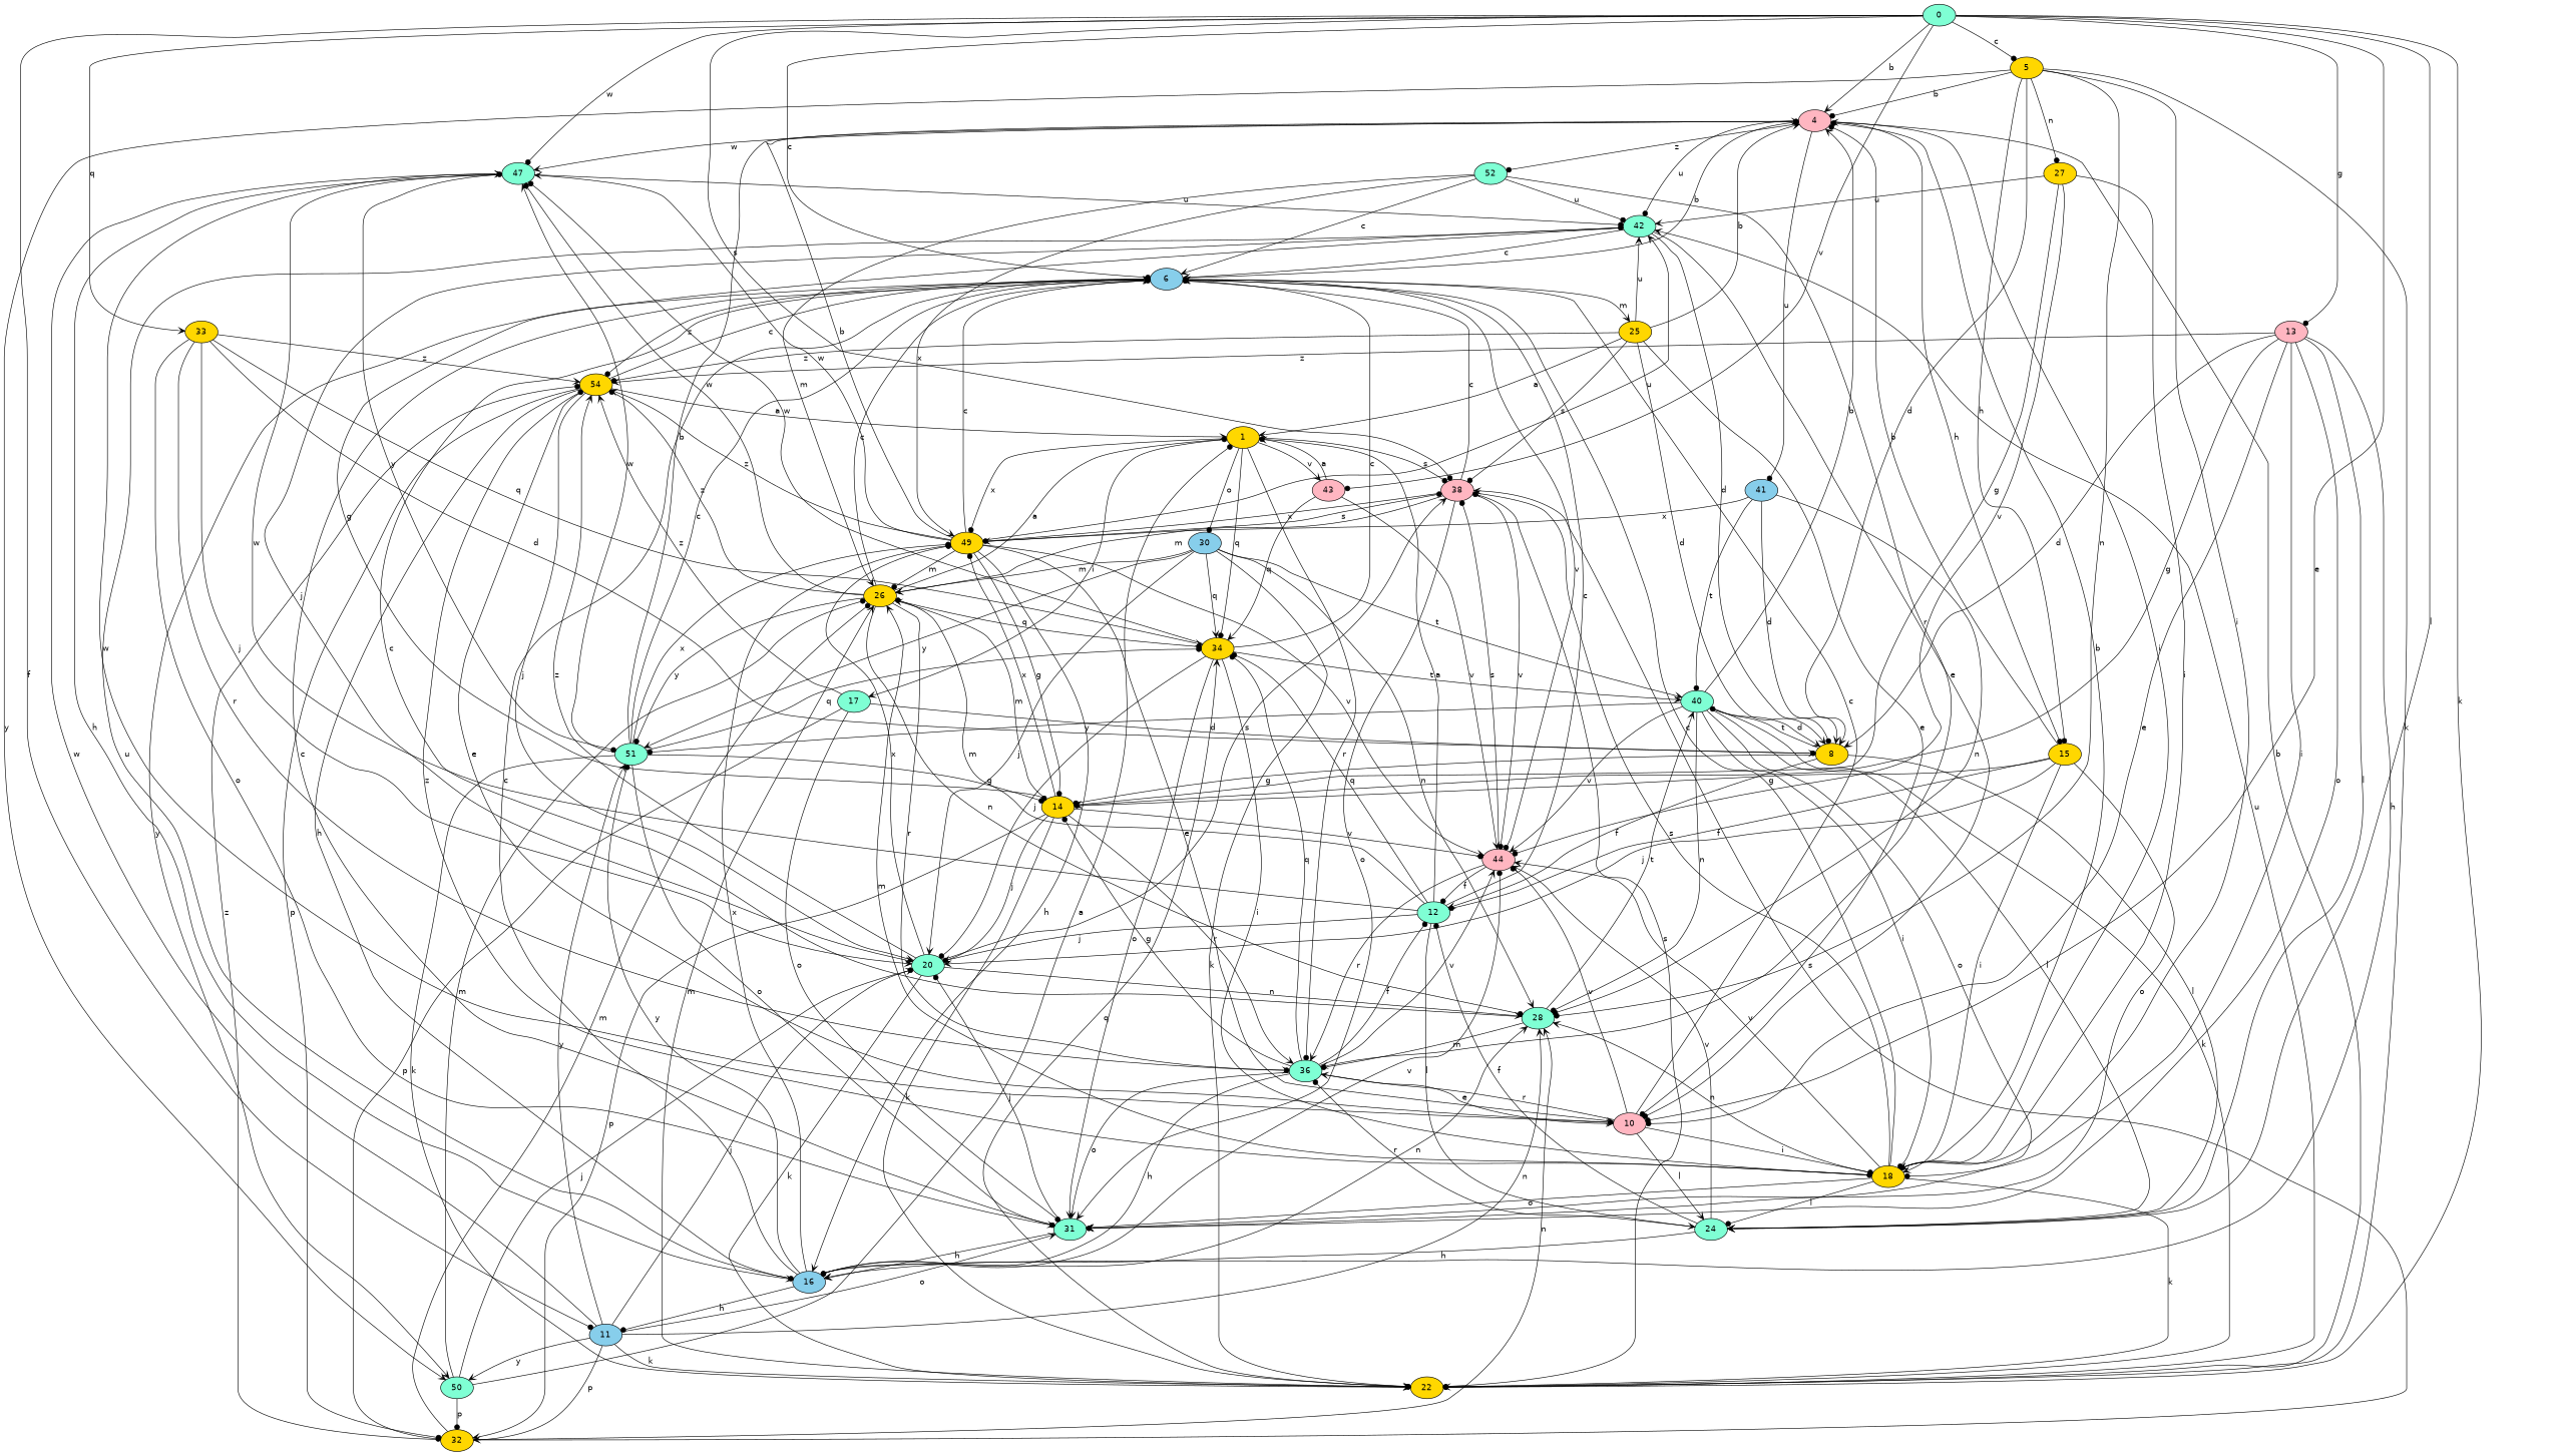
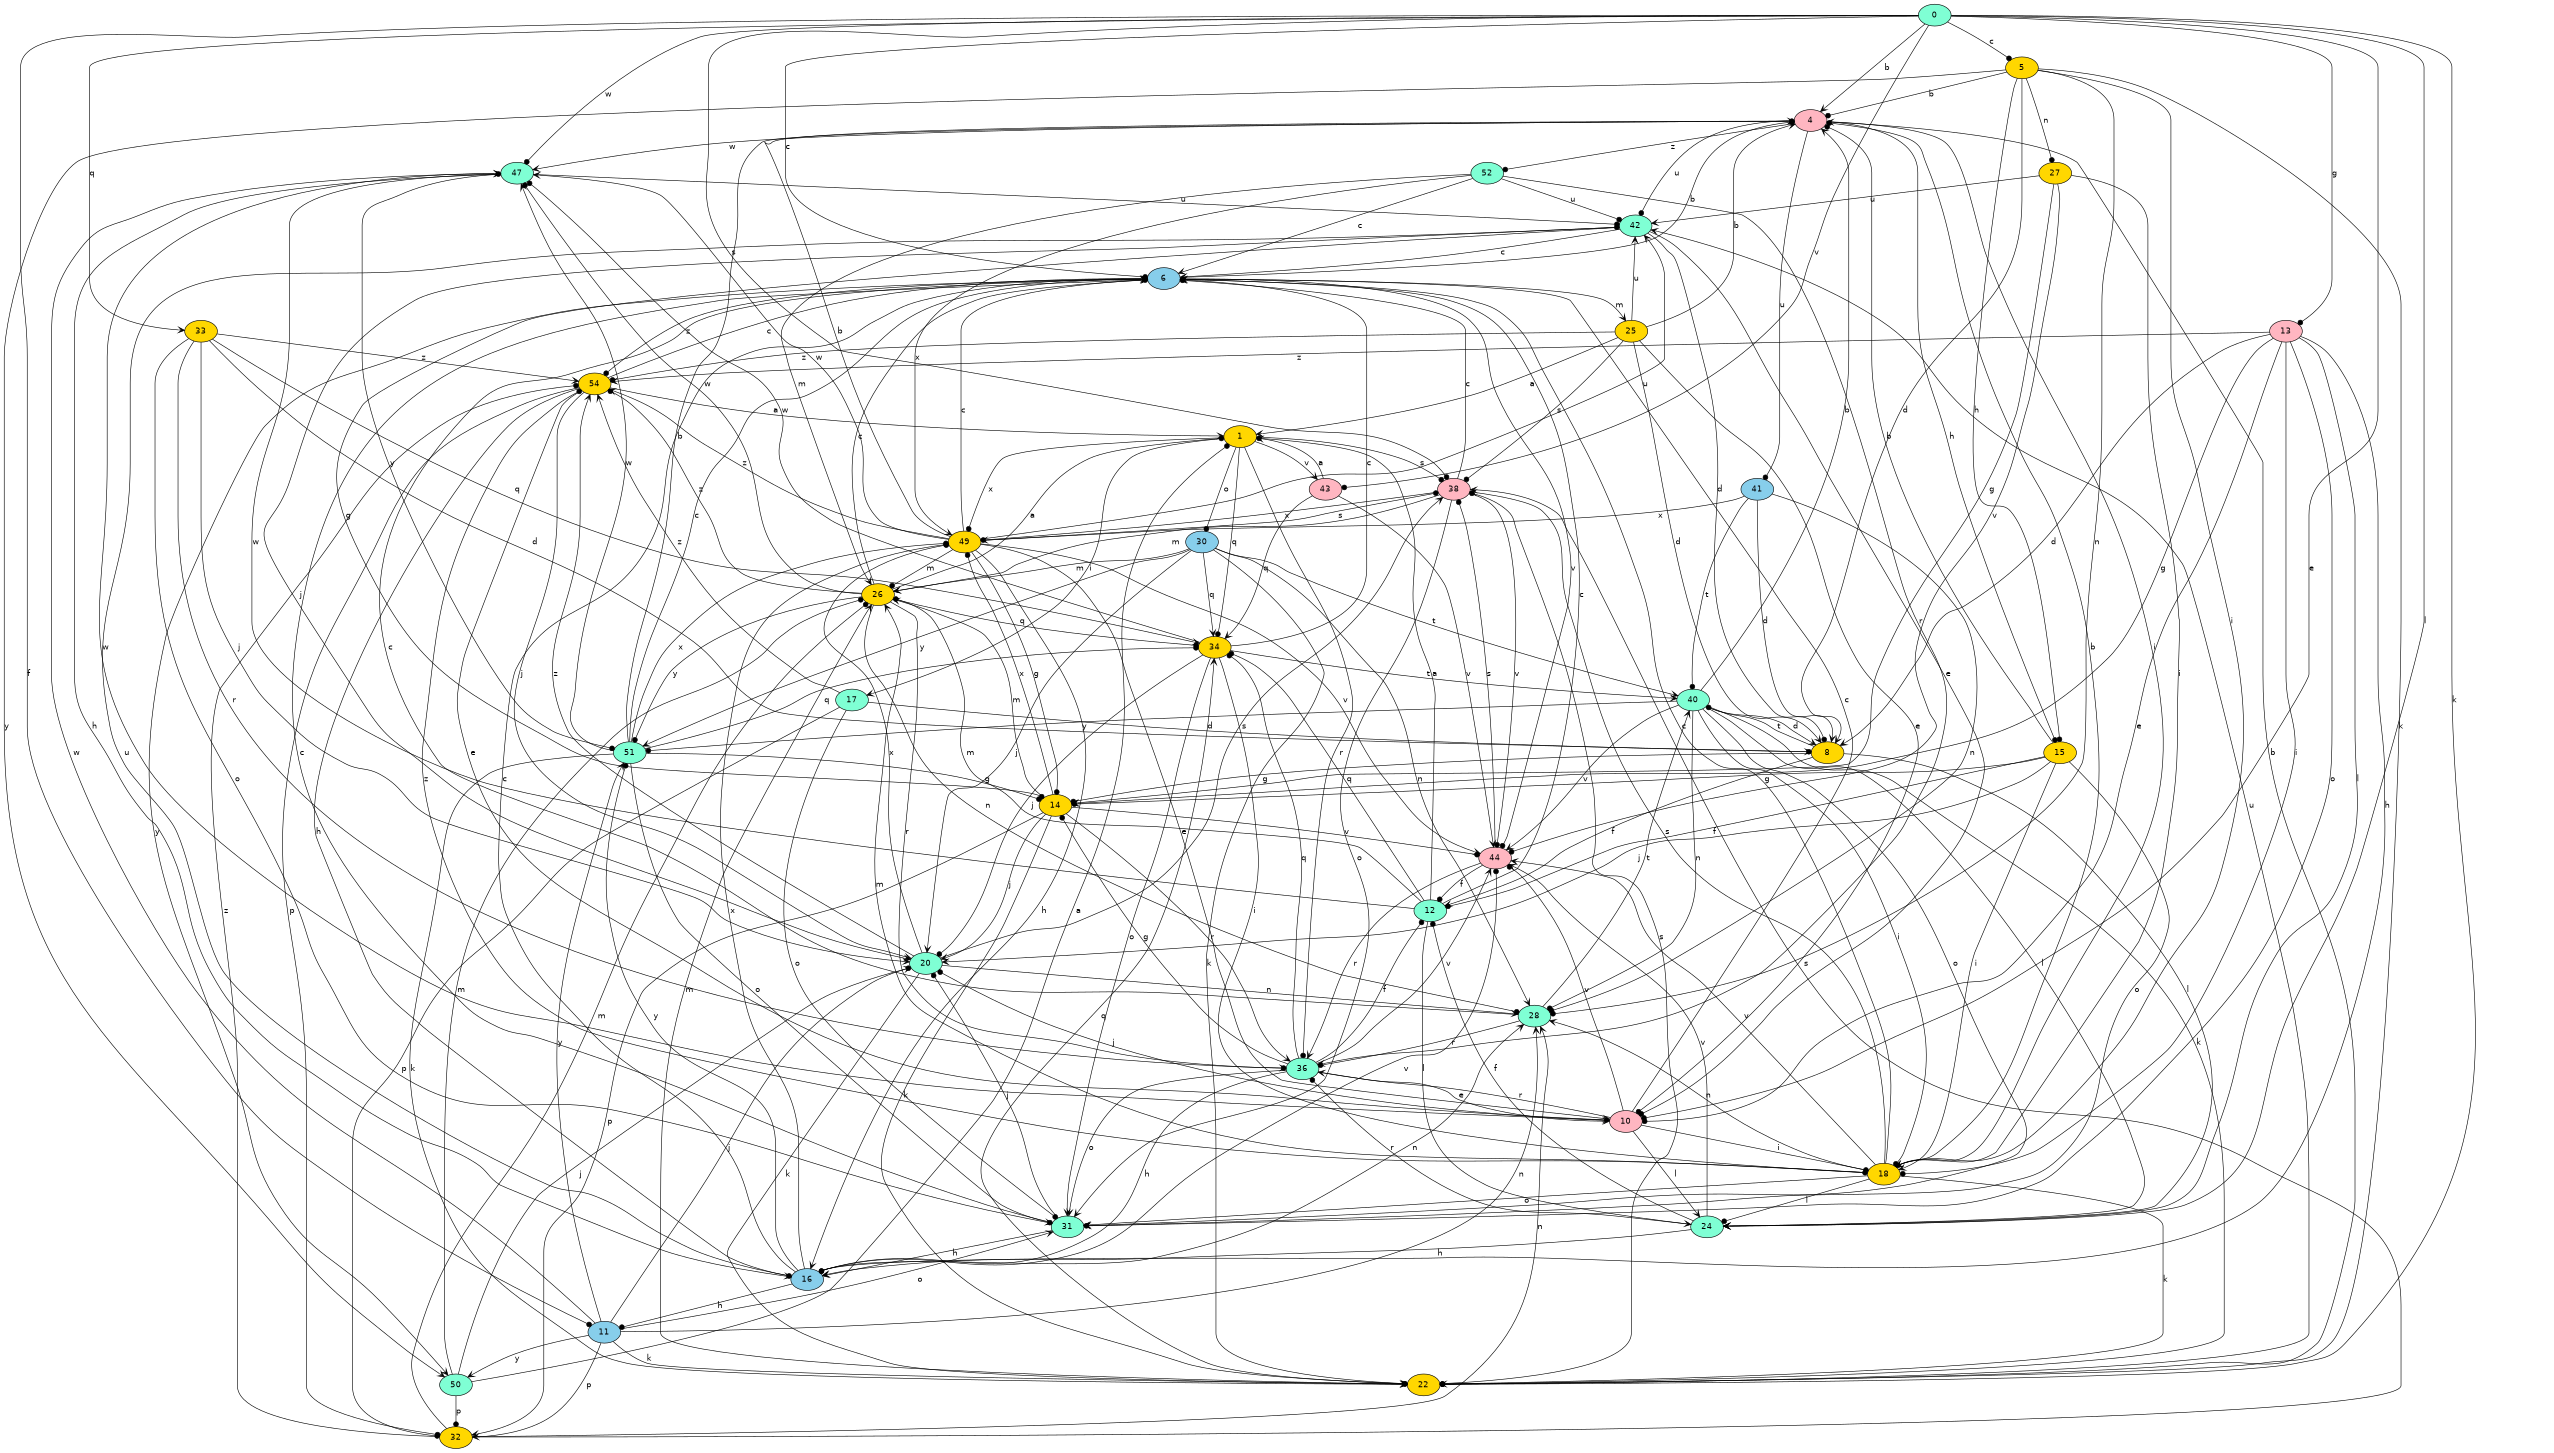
  strict digraph {
    fontname="DejaVu Sans"
    node [fillcolor=gold fontname="DejaVu Sans" style=filled]
    edge [arrowhead=vee fontname="DejaVu Sans"]
    0 [fillcolor=aquamarine]
    4 [fillcolor=lightpink]
    5
    6 [fillcolor=skyblue]
    10 [fillcolor=lightpink]
    11 [fillcolor=skyblue]
    13 [fillcolor=lightpink]
    22
    24 [fillcolor=aquamarine]
    33
    38 [fillcolor=lightpink]
    43 [fillcolor=lightpink]
    47 [fillcolor=aquamarine]
    15
    18
    41 [fillcolor=skyblue]
    42 [fillcolor=aquamarine]
    52 [fillcolor=aquamarine]
    8
    27
    28 [fillcolor=aquamarine]
    50 [fillcolor=aquamarine]
    25
    44 [fillcolor=lightpink]
    54
    36 [fillcolor=aquamarine]
    31 [fillcolor=aquamarine]
    20 [fillcolor=aquamarine]
    32
    51 [fillcolor=aquamarine]
    14
    16 [fillcolor=skyblue]
    34
    26
    12 [fillcolor=aquamarine]
    49
    1
    17 [fillcolor=aquamarine]
    30 [fillcolor=skyblue]
    40 [fillcolor=aquamarine]
    0 -> 4 [label=b]
    0 -> 5 [arrowhead=dot label=c]
    0 -> 6 [arrowhead=dot label=c]
    0 -> 10 [arrowhead=dot label=e]
    0 -> 11 [arrowhead=dot label=f]
    0 -> 13 [arrowhead=dot label=g]
    0 -> 22 [arrowhead=dot label=k]
    0 -> 24 [label=l]
    0 -> 33 [label=q]
    0 -> 38 [arrowhead=dot label=s]
    0 -> 43 [arrowhead=dot label=v]
    0 -> 47 [arrowhead=dot label=w]
    4 -> 47 [label=w]
    4 -> 15 [arrowhead=dot label=h]
    4 -> 18 [label=i]
    4 -> 41 [arrowhead=dot label=u]
    4 -> 42 [arrowhead=dot label=u]
    4 -> 52 [arrowhead=dot label=z]
    5 -> 4 [arrowhead=dot label=b]
    5 -> 22 [arrowhead=dot label=k]
    5 -> 15 [arrowhead=dot label=h]
    5 -> 18 [arrowhead=dot label=i]
    5 -> 8 [label=d]
    5 -> 27 [arrowhead=dot label=n]
    5 -> 28 [arrowhead=dot label=n]
    5 -> 50 [label=y]
    6 -> 4 [arrowhead=dot label=b]
    6 -> 50 [label=y]
    6 -> 25 [label=m]
    6 -> 44 [arrowhead=dot label=v]
    6 -> 54 [arrowhead=dot label=z]
    10 -> 6 [label=c]
    10 -> 24 [label=l]
    10 -> 47 [label=w]
    10 -> 18 [arrowhead=dot label=i]
    10 -> 44 [arrowhead=dot label=v]
    10 -> 36 [label=r]
    11 -> 22 [arrowhead=dot label=k]
    11 -> 47 [label=w]
    11 -> 28 [label=n]
    11 -> 50 [label=y]
    11 -> 31 [label=o]
    11 -> 20 [arrowhead=dot label=j]
    11 -> 32 [label=p]
    11 -> 51 [label=y]
    13 -> 10 [arrowhead=dot label=e]
    13 -> 24 [label=l]
    13 -> 18 [arrowhead=dot label=i]
    13 -> 8 [label=d]
    13 -> 54 [label=z]
    13 -> 31 [label=o]
    13 -> 14 [label=g]
    13 -> 16 [arrowhead=dot label=h]
    22 -> 4 [label=b]
    22 -> 38 [arrowhead=dot label=s]
    22 -> 42 [label=u]
    22 -> 34 [label=q]
    22 -> 26 [label=m]
    24 -> 44 [label=v]
    24 -> 36 [arrowhead=dot label=r]
    24 -> 16 [label=h]
    24 -> 12 [arrowhead=dot label=f]
    33 -> 8 [arrowhead=dot label=d]
    33 -> 54 [label=z]
    33 -> 36 [label=r]
    33 -> 31 [label=o]
    33 -> 20 [label=j]
    33 -> 34 [label=q]
    38 -> 6 [arrowhead=dot label=c]
    38 -> 44 [arrowhead=dot label=v]
    38 -> 31 [label=o]
    38 -> 26 [label=m]
    38 -> 49 [arrowhead=dot label=x]
    43 -> 44 [label=v]
    43 -> 34 [label=q]
    43 -> 1 [label=a]
    47 -> 42 [arrowhead=dot label=u]
    47 -> 51 [arrowhead=dot label=y]
    47 -> 16 [label=h]
    15 -> 4 [arrowhead=dot label=b]
    15 -> 18 [label=i]
    15 -> 31 [arrowhead=dot label=o]
    15 -> 20 [label=j]
    15 -> 14 [arrowhead=dot label=g]
    15 -> 12 [arrowhead=dot label=f]
    18 -> 4 [arrowhead=dot label=b]
    18 -> 6 [arrowhead=dot label=c]
    18 -> 22 [arrowhead=dot label=k]
    18 -> 24 [arrowhead=dot label=l]
    18 -> 38 [label=s]
    18 -> 28 [label=n]
    18 -> 44 [label=v]
    18 -> 54 [arrowhead=dot label=z]
    18 -> 31 [label=o]
    18 -> 26 [label=m]
    41 -> 8 [label=d]
    41 -> 28 [arrowhead=dot label=n]
    41 -> 49 [label=x]
    41 -> 40 [arrowhead=dot label=t]
    42 -> 6 [label=c]
    42 -> 10 [arrowhead=dot label=e]
    42 -> 8 [arrowhead=dot label=d]
    42 -> 20 [label=j]
    42 -> 14 [arrowhead=dot label=g]
    52 -> 6 [label=c]
    52 -> 42 [arrowhead=dot label=u]
    52 -> 36 [label=r]
    52 -> 26 [label=m]
    52 -> 49 [label=x]
    8 -> 24 [label=l]
    8 -> 14 [arrowhead=dot label=g]
    8 -> 12 [label=f]
    8 -> 40 [arrowhead=dot label=t]
    27 -> 18 [label=i]
    27 -> 42 [label=u]
    27 -> 44 [arrowhead=dot label=v]
    27 -> 14 [label=g]
    28 -> 6 [label=c]
-   28 -> 36 [arrowhead=dot label=m]
+   28 -> 36 [arrowhead=dot label=r]
    28 -> 40 [label=t]
    50 -> 20 [label=j]
    50 -> 32 [arrowhead=dot label=p]
    50 -> 26 [arrowhead=dot label=m]
    50 -> 1 [arrowhead=dot label=a]
    25 -> 4 [label=b]
    25 -> 10 [arrowhead=dot label=e]
    25 -> 38 [arrowhead=dot label=s]
    25 -> 42 [label=u]
    25 -> 8 [label=d]
    25 -> 54 [arrowhead=dot label=z]
    25 -> 1 [label=a]
    44 -> 38 [arrowhead=dot label=s]
    44 -> 36 [label=r]
    44 -> 12 [arrowhead=dot label=f]
    54 -> 6 [arrowhead=dot label=c]
    54 -> 10 [label=e]
    54 -> 20 [label=j]
    54 -> 32 [arrowhead=dot label=p]
    54 -> 16 [arrowhead=dot label=h]
    54 -> 1 [label=a]
    36 -> 10 [label=e]
    36 -> 44 [label=v]
    36 -> 31 [label=o]
    36 -> 14 [arrowhead=dot label=g]
    36 -> 16 [arrowhead=dot label=h]
    36 -> 34 [arrowhead=dot label=q]
    36 -> 12 [arrowhead=dot label=f]
    31 -> 6 [label=c]
    31 -> 20 [arrowhead=dot label=j]
    31 -> 16 [label=h]
    20 -> 22 [label=k]
    20 -> 38 [label=s]
    20 -> 28 [label=n]
    20 -> 54 [label=z]
    20 -> 49 [arrowhead=dot label=x]
    32 -> 38 [label=s]
    32 -> 28 [label=n]
    32 -> 54 [arrowhead=dot label=z]
    32 -> 26 [arrowhead=dot label=m]
    51 -> 4 [arrowhead=dot label=b]
    51 -> 6 [arrowhead=dot label=c]
    51 -> 22 [label=k]
    51 -> 47 [label=w]
    51 -> 31 [arrowhead=dot label=o]
    51 -> 14 [arrowhead=dot label=g]
    51 -> 34 [arrowhead=dot label=q]
    51 -> 49 [arrowhead=dot label=x]
    14 -> 22 [arrowhead=dot label=k]
    14 -> 44 [arrowhead=dot label=v]
    14 -> 36 [label=r]
    14 -> 20 [label=j]
    14 -> 32 [label=p]
    14 -> 26 [label=m]
    14 -> 49 [arrowhead=dot label=x]
    16 -> 6 [label=c]
    16 -> 11 [arrowhead=dot label=h]
    16 -> 42 [arrowhead=dot label=u]
    16 -> 28 [label=n]
    16 -> 44 [arrowhead=dot label=v]
    16 -> 51 [arrowhead=dot label=y]
    16 -> 49 [arrowhead=dot label=x]
    34 -> 6 [label=c]
    34 -> 47 [arrowhead=dot label=w]
    34 -> 18 [arrowhead=dot label=i]
    34 -> 31 [label=o]
    34 -> 20 [arrowhead=dot label=j]
    34 -> 40 [label=t]
    26 -> 6 [arrowhead=dot label=c]
    26 -> 47 [arrowhead=dot label=w]
    26 -> 28 [arrowhead=dot label=n]
    26 -> 54 [arrowhead=dot label=z]
    26 -> 36 [arrowhead=dot label=r]
    26 -> 51 [arrowhead=dot label=y]
    26 -> 34 [arrowhead=dot label=q]
    26 -> 1 [arrowhead=dot label=a]
    12 -> 6 [label=c]
    12 -> 24 [label=l]
    12 -> 47 [arrowhead=dot label=w]
-   12 -> 20 [arrowhead=dot label=j]
+   10 -> 20 [arrowhead=dot label=j]
    12 -> 34 [arrowhead=dot label=q]
    12 -> 26 [arrowhead=dot label=m]
    12 -> 1 [arrowhead=dot label=a]
    49 -> 4 [label=b]
    49 -> 6 [label=c]
    49 -> 10 [label=e]
    49 -> 38 [arrowhead=dot label=s]
    49 -> 47 [label=w]
    49 -> 42 [label=u]
    49 -> 44 [label=v]
    49 -> 54 [label=z]
    49 -> 14 [arrowhead=dot label=g]
    49 -> 16 [label=h]
    49 -> 26 [arrowhead=dot label=m]
    1 -> 38 [arrowhead=dot label=s]
    1 -> 43 [label=v]
    1 -> 36 [arrowhead=dot label=r]
    1 -> 34 [arrowhead=dot label=q]
    1 -> 49 [arrowhead=dot label=x]
    1 -> 17 [label=i]
    1 -> 30 [arrowhead=dot label=o]
    17 -> 8 [label=d]
    17 -> 54 [label=z]
    17 -> 31 [arrowhead=dot label=o]
    17 -> 32 [arrowhead=dot label=p]
    30 -> 22 [label=k]
    30 -> 28 [label=n]
    30 -> 20 [label=j]
    30 -> 51 [label=y]
    30 -> 34 [label=q]
    30 -> 26 [label=m]
    30 -> 40 [label=t]
    40 -> 4 [label=b]
    40 -> 22 [label=k]
    40 -> 24 [label=l]
    40 -> 18 [arrowhead=dot label=i]
    40 -> 8 [label=d]
    40 -> 28 [arrowhead=dot label=n]
    40 -> 44 [label=v]
    40 -> 31 [label=o]
    40 -> 51 [arrowhead=dot label=y]
  }
